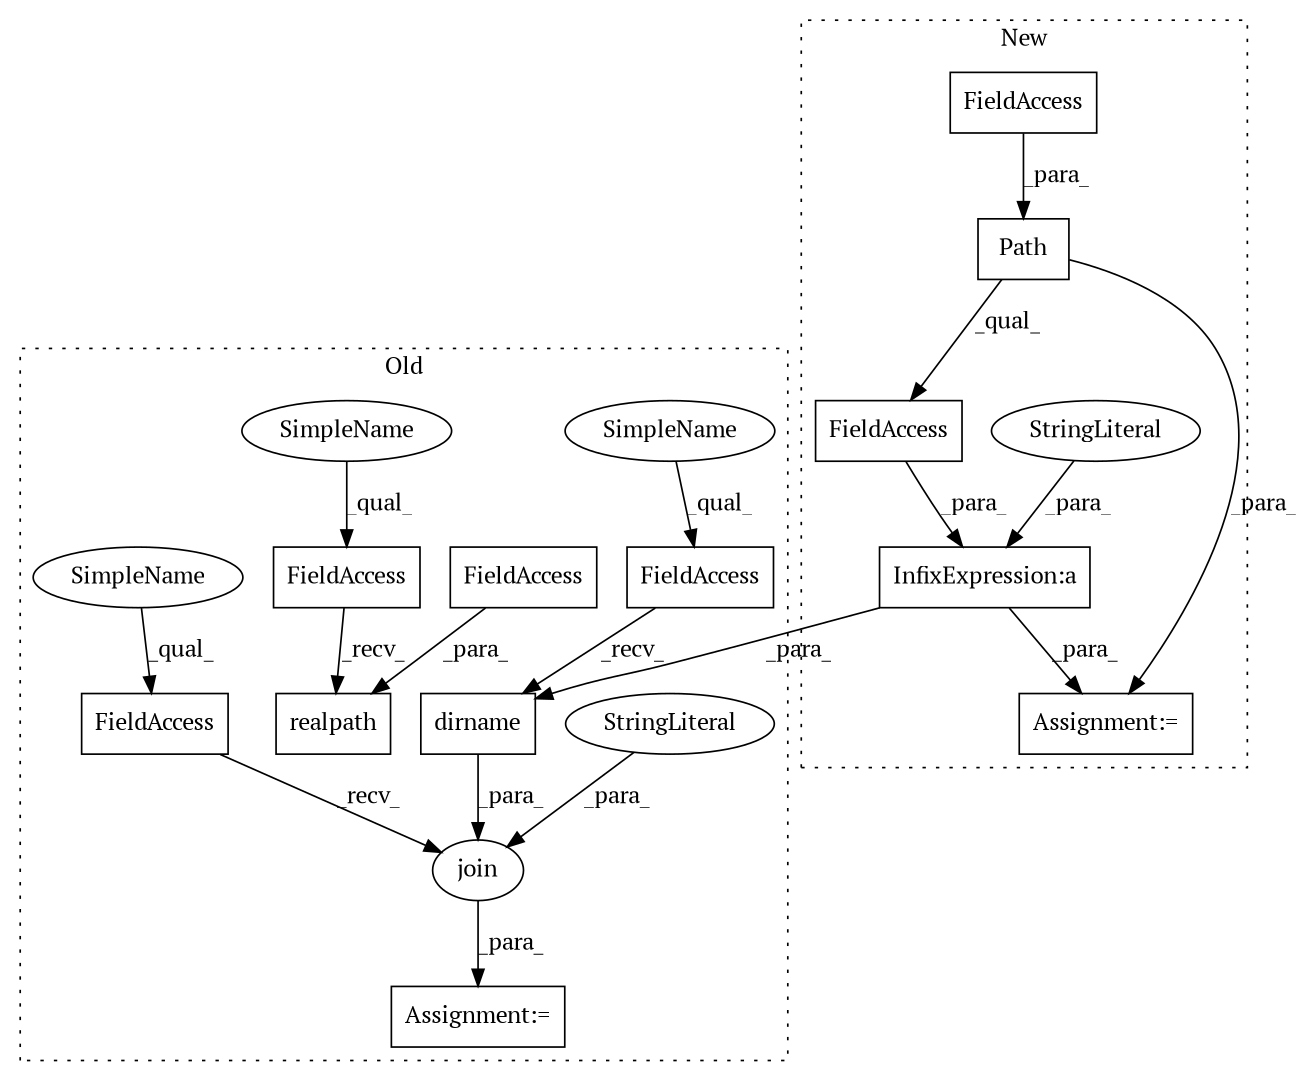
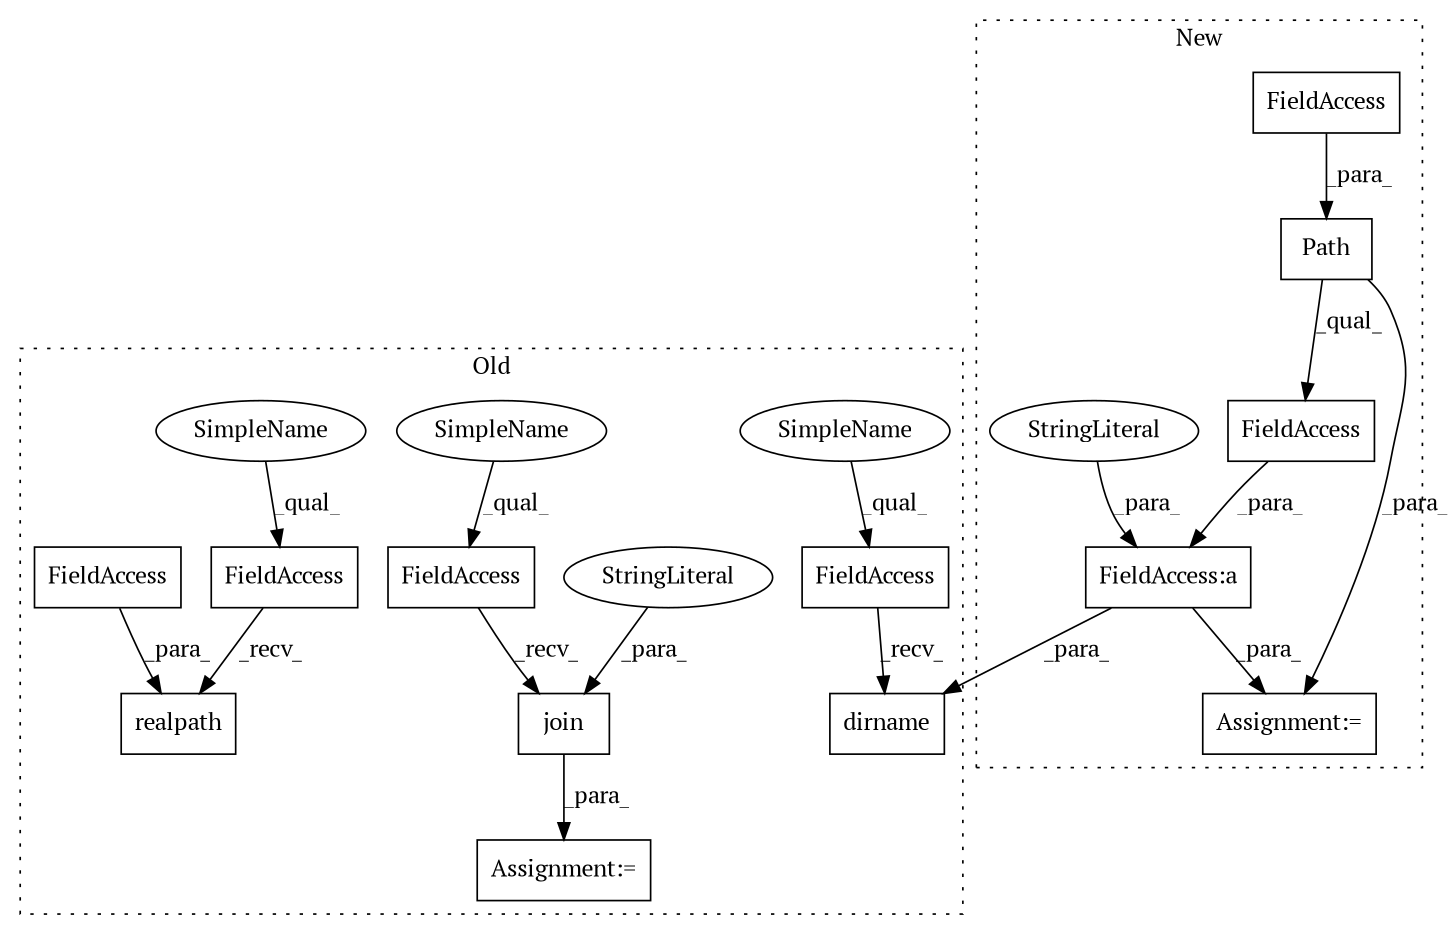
  digraph {
    fontname="PT Serif"
    node [a=22 fontname="PT Serif" l=7 s=197 shape=box]
    edge [fontname="PT Serif"]
-   n1 [a=32 l="5,1" label=join s="192,253" shape=ellipse]
+   n1 [a=32 l="5,1" label=join s="192,253"]
    n2 [label=FieldAccess s=184]
    n3 [a=45 l=12 label=StringLiteral s=241 shape=ellipse]
    n4 [label=FieldAccess]
    n5 [label=FieldAccess s=213]
    n6 [a=7 l=1 label="Assignment:=" s=183]
    n7 [a=32 l="8,1" label=dirname s="205,239"]
    n8 [a=32 l="9,1" label=realpath s="221,238"]
    n9 [l=8 label=FieldAccess s=230]
    n10 [a=42 l=2 label=SimpleName shape=ellipse]
    n11 [a=42 l=2 label=SimpleName s=213 shape=ellipse]
    n12 [a=42 l=2 label=SimpleName s=184 shape=ellipse]
    n13 [a=32 l="5,1" label=Path s="176,189"]
-   n14 [a=27 l=3 label="InfixExpression:a"]
+   n14 [a=27 l=3 label="FieldAccess:a"]
    n15 [a=45 l=12 label=StringLiteral s=200 shape=ellipse]
    n16 [a=7 l=1 label="Assignment:=" s=174]
    n17 [l=8 label=FieldAccess s=181]
    n18 [l=21 label=FieldAccess s=176]
    subgraph cluster_1 {
      label=Old
      style=dotted
      n1
      n2
      n3
      n4
      n5
      n6
      n7
      n8
      n9
      n10
      n11
      n12
    }
    subgraph cluster_2 {
      label=New
      style=dotted
      n13
      n14
      n15
      n16
      n17
      n18
    }
    n1 -> n6 [label=_para_]
    n2 -> n1 [label=_recv_]
    n3 -> n1 [label=_para_]
    n4 -> n7 [label=_recv_]
    n5 -> n8 [label=_recv_]
-   n7 -> n1 [label=_para_]
    n9 -> n8 [label=_para_]
    n10 -> n4 [label=_qual_]
    n11 -> n5 [label=_qual_]
    n12 -> n2 [label=_qual_]
    n13 -> n16 [label=_para_]
    n13 -> n18 [label=_qual_]
    n14 -> n7 [label=_para_]
    n14 -> n16 [label=_para_]
    n15 -> n14 [label=_para_]
    n17 -> n13 [label=_para_]
    n18 -> n14 [label=_para_]
  }
